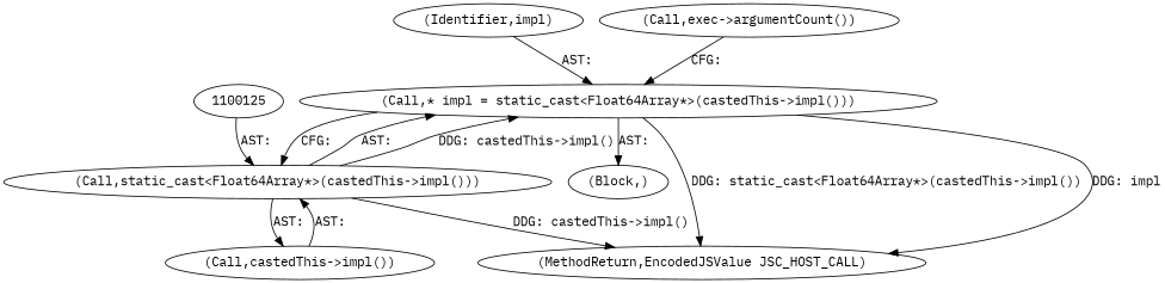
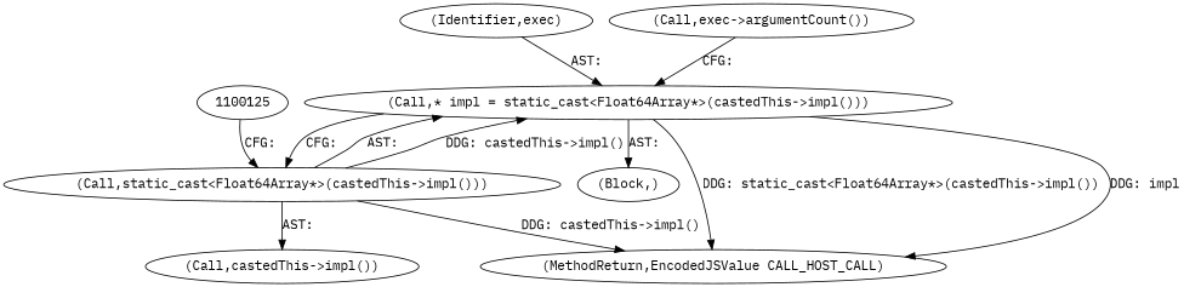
  digraph {
    fontname="IBM Plex Mono"
    node [fontname="IBM Plex Mono"]
    edge [fontname="IBM Plex Mono"]
    n1 [label="(Call,* impl = static_cast<Float64Array*>(castedThis->impl()))"]
    n2 [label="(Call,static_cast<Float64Array*>(castedThis->impl()))"]
    n3 [label="(Block,)"]
-   n4 [label="(MethodReturn,EncodedJSValue JSC_HOST_CALL)"]
+   n4 [label="(MethodReturn,EncodedJSValue CALL_HOST_CALL)"]
    n5 [label="(Call,castedThis->impl())"]
-   n6 [label="(Identifier,impl)"]
+   n6 [label="(Identifier,exec)"]
    n7 [label="(Call,exec->argumentCount())"]
    n8 [label=1100125]
    n1 -> n2 [label="CFG: "]
    n1 -> n3 [label="AST: "]
    n1 -> n4 [label="DDG: static_cast<Float64Array*>(castedThis->impl())"]
    n1 -> n4 [label="DDG: impl"]
    n2 -> n1 [label="AST: "]
    n2 -> n1 [label="DDG: castedThis->impl()"]
    n2 -> n4 [label="DDG: castedThis->impl()"]
    n2 -> n5 [label="AST: "]
-   n5 -> n2 [label="AST: "]
    n6 -> n1 [label="AST: "]
    n7 -> n1 [label="CFG: "]
-   n8 -> n2 [label="AST: "]
+   n8 -> n2 [label="CFG: "]
  }
